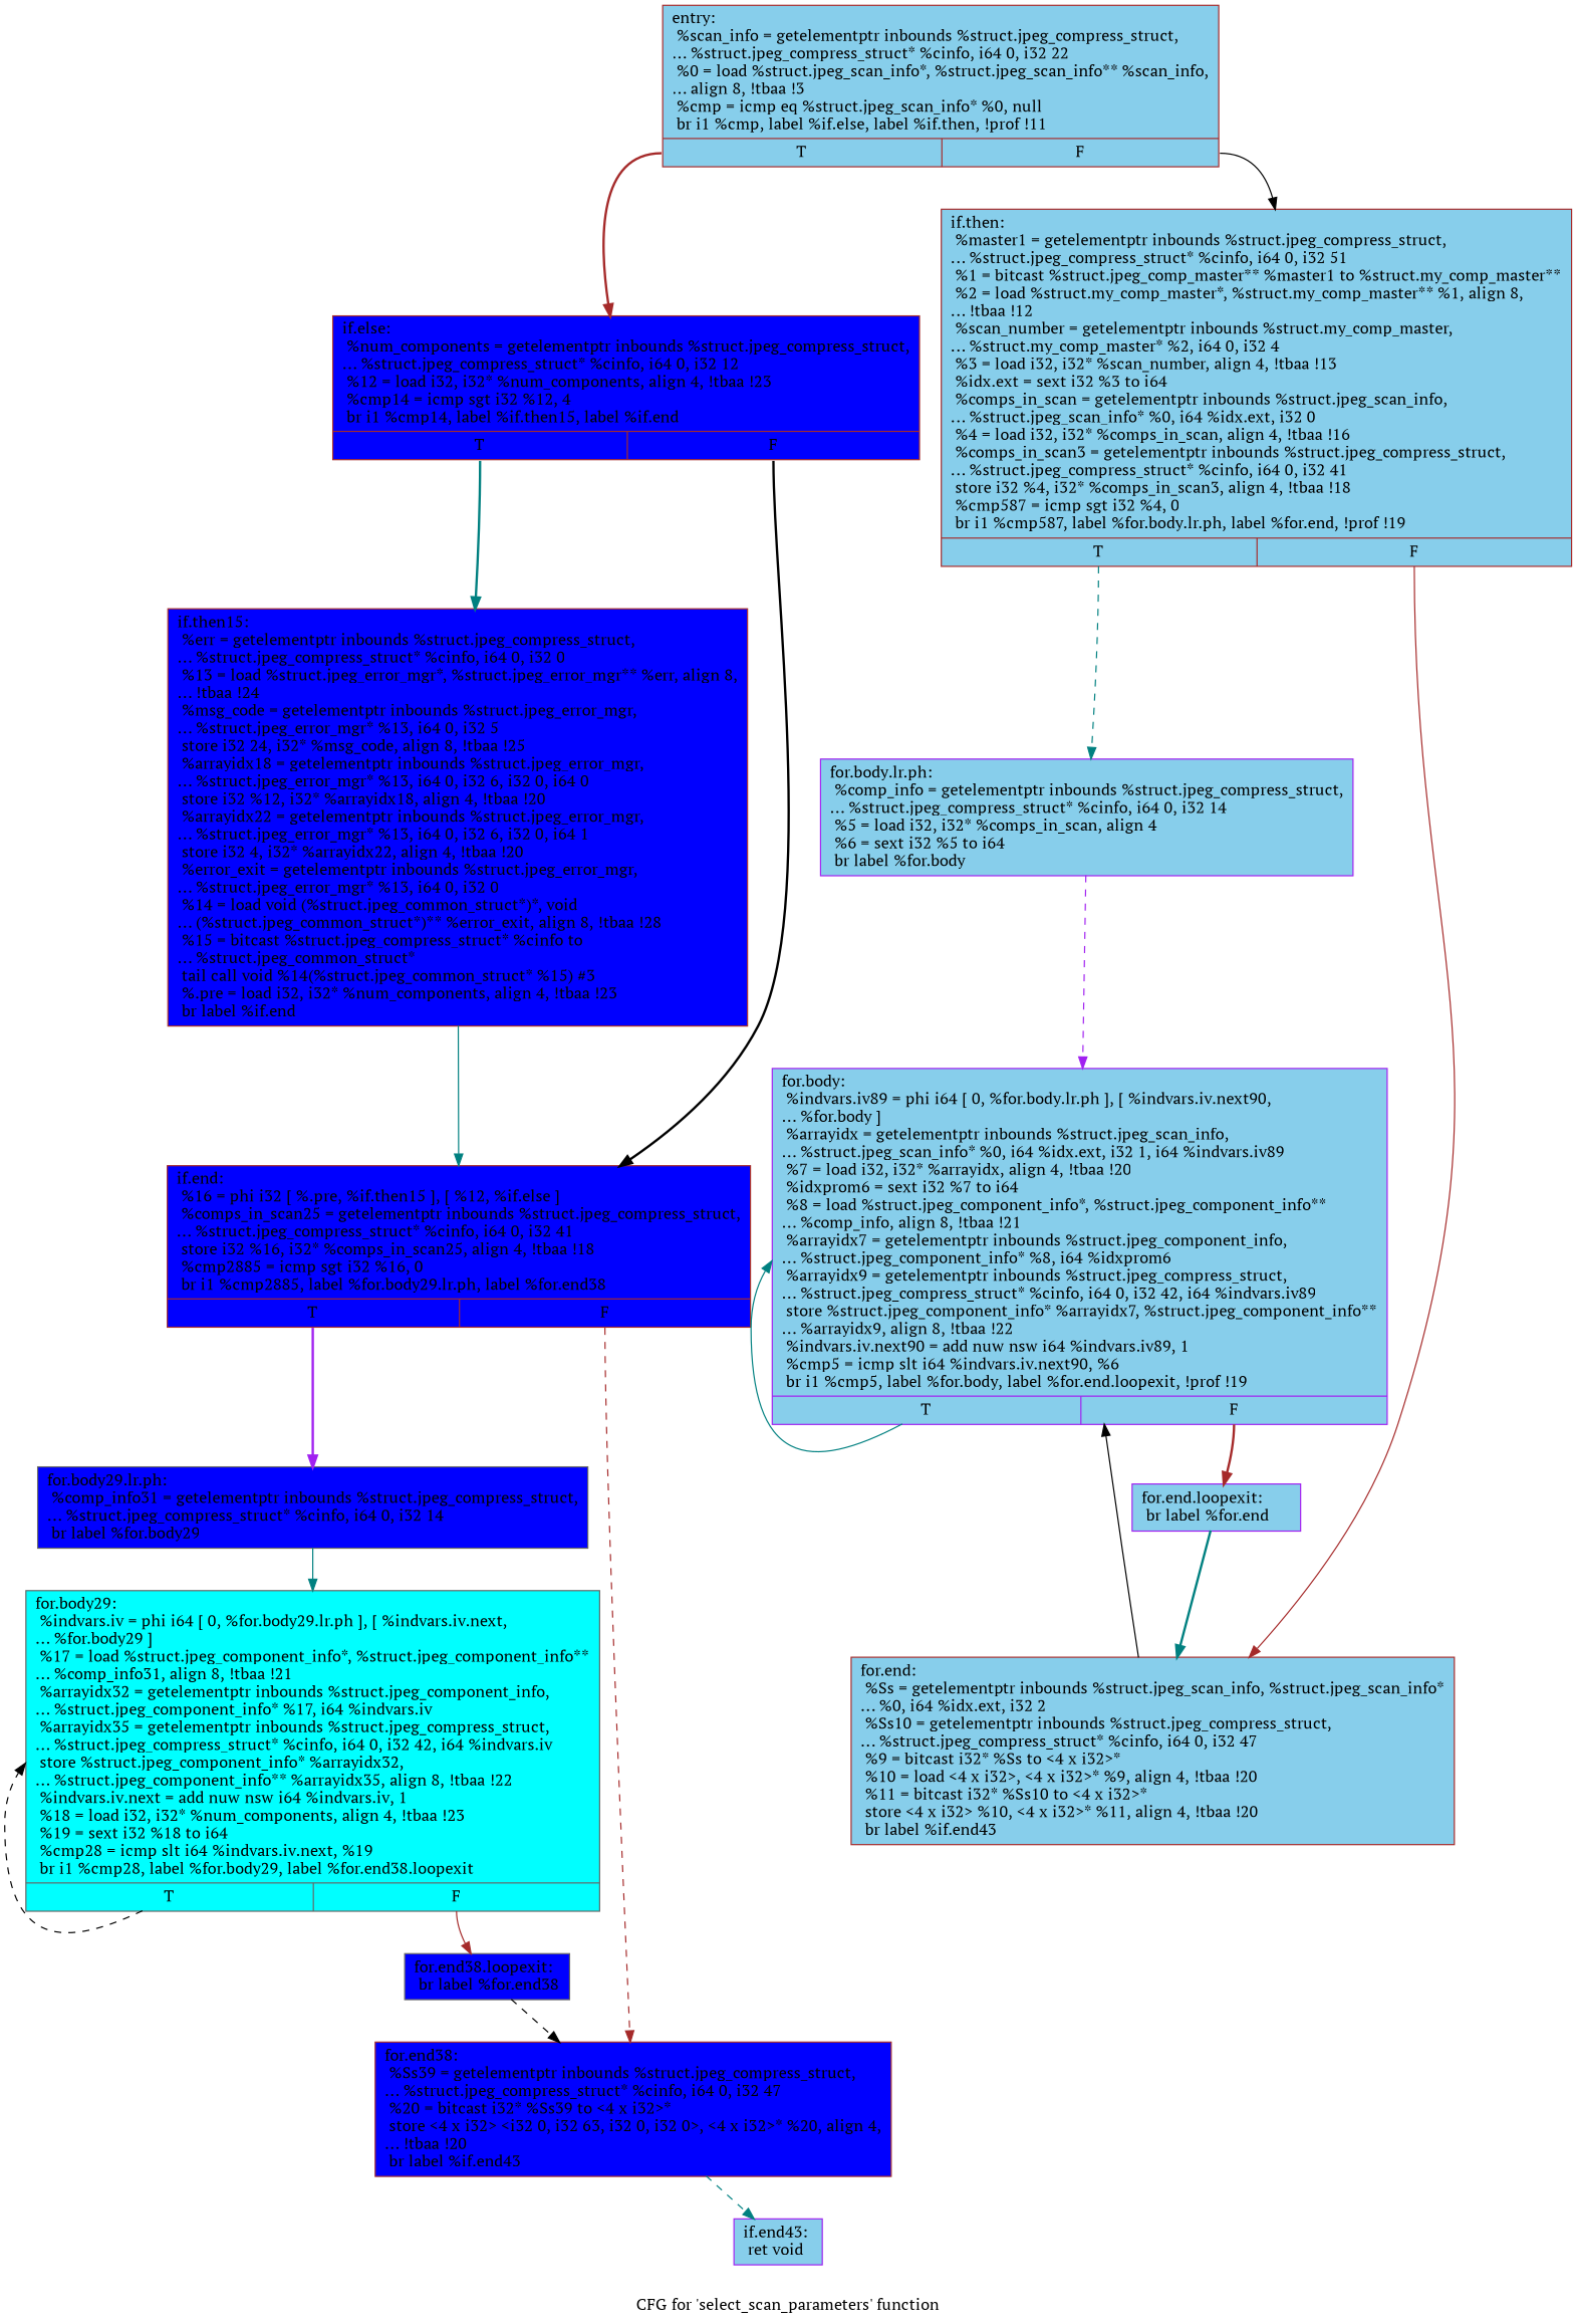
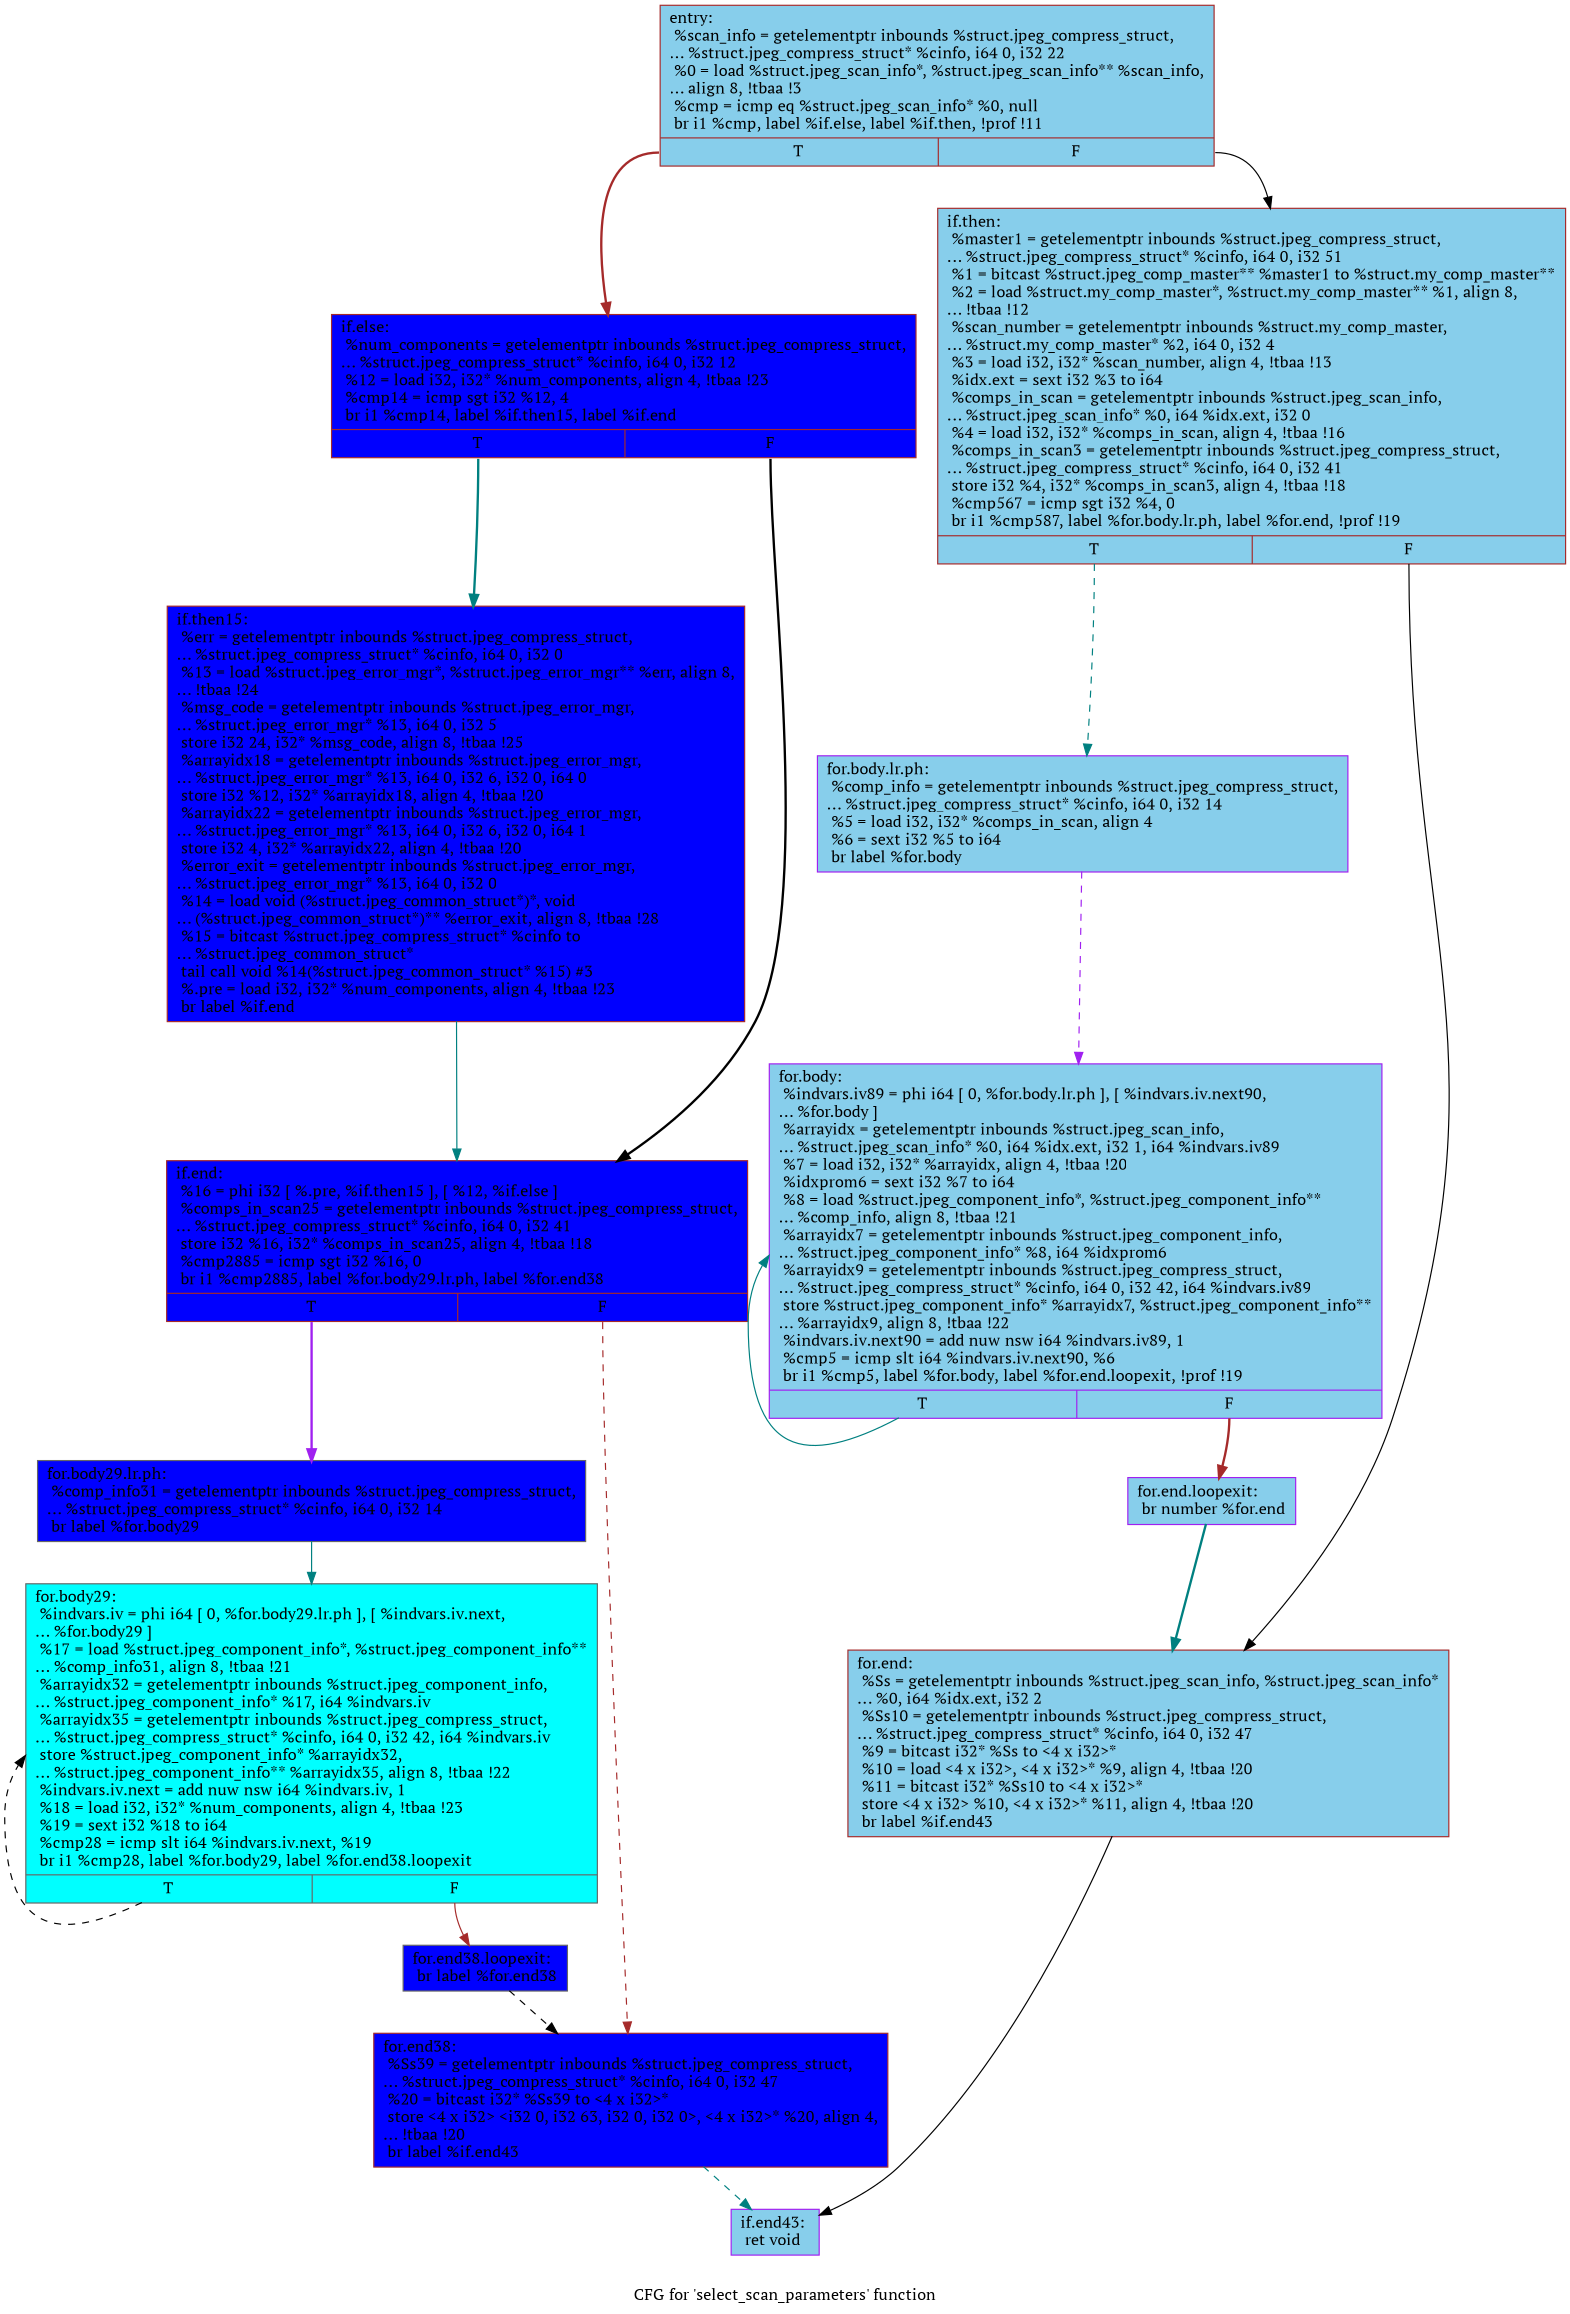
  digraph {
    fontname="PT Serif"
    label="CFG for 'select_scan_parameters' function"
    node [color=brown fillcolor=skyblue fontname="PT Serif" shape=record style=filled]
    edge [color=teal fontname="PT Serif" style=solid]
    n1 [label="{entry:\l  %scan_info = getelementptr inbounds %struct.jpeg_compress_struct,\l... %struct.jpeg_compress_struct* %cinfo, i64 0, i32 22\l  %0 = load %struct.jpeg_scan_info*, %struct.jpeg_scan_info** %scan_info,\l... align 8, !tbaa !3\l  %cmp = icmp eq %struct.jpeg_scan_info* %0, null\l  br i1 %cmp, label %if.else, label %if.then, !prof !11\l|{<s0>T|<s1>F}}"]
    n2 [fillcolor=blue label="{if.else:                                          \l  %num_components = getelementptr inbounds %struct.jpeg_compress_struct,\l... %struct.jpeg_compress_struct* %cinfo, i64 0, i32 12\l  %12 = load i32, i32* %num_components, align 4, !tbaa !23\l  %cmp14 = icmp sgt i32 %12, 4\l  br i1 %cmp14, label %if.then15, label %if.end\l|{<s0>T|<s1>F}}"]
-   n3 [label="{if.then:                                          \l  %master1 = getelementptr inbounds %struct.jpeg_compress_struct,\l... %struct.jpeg_compress_struct* %cinfo, i64 0, i32 51\l  %1 = bitcast %struct.jpeg_comp_master** %master1 to %struct.my_comp_master**\l  %2 = load %struct.my_comp_master*, %struct.my_comp_master** %1, align 8,\l... !tbaa !12\l  %scan_number = getelementptr inbounds %struct.my_comp_master,\l... %struct.my_comp_master* %2, i64 0, i32 4\l  %3 = load i32, i32* %scan_number, align 4, !tbaa !13\l  %idx.ext = sext i32 %3 to i64\l  %comps_in_scan = getelementptr inbounds %struct.jpeg_scan_info,\l... %struct.jpeg_scan_info* %0, i64 %idx.ext, i32 0\l  %4 = load i32, i32* %comps_in_scan, align 4, !tbaa !16\l  %comps_in_scan3 = getelementptr inbounds %struct.jpeg_compress_struct,\l... %struct.jpeg_compress_struct* %cinfo, i64 0, i32 41\l  store i32 %4, i32* %comps_in_scan3, align 4, !tbaa !18\l  %cmp587 = icmp sgt i32 %4, 0\l  br i1 %cmp587, label %for.body.lr.ph, label %for.end, !prof !19\l|{<s0>T|<s1>F}}"]
+   n3 [label="{if.then:                                          \l  %master1 = getelementptr inbounds %struct.jpeg_compress_struct,\l... %struct.jpeg_compress_struct* %cinfo, i64 0, i32 51\l  %1 = bitcast %struct.jpeg_comp_master** %master1 to %struct.my_comp_master**\l  %2 = load %struct.my_comp_master*, %struct.my_comp_master** %1, align 8,\l... !tbaa !12\l  %scan_number = getelementptr inbounds %struct.my_comp_master,\l... %struct.my_comp_master* %2, i64 0, i32 4\l  %3 = load i32, i32* %scan_number, align 4, !tbaa !13\l  %idx.ext = sext i32 %3 to i64\l  %comps_in_scan = getelementptr inbounds %struct.jpeg_scan_info,\l... %struct.jpeg_scan_info* %0, i64 %idx.ext, i32 0\l  %4 = load i32, i32* %comps_in_scan, align 4, !tbaa !16\l  %comps_in_scan3 = getelementptr inbounds %struct.jpeg_compress_struct,\l... %struct.jpeg_compress_struct* %cinfo, i64 0, i32 41\l  store i32 %4, i32* %comps_in_scan3, align 4, !tbaa !18\l  %cmp567 = icmp sgt i32 %4, 0\l  br i1 %cmp587, label %for.body.lr.ph, label %for.end, !prof !19\l|{<s0>T|<s1>F}}"]
    n4 [fillcolor=blue label="{if.then15:                                        \l  %err = getelementptr inbounds %struct.jpeg_compress_struct,\l... %struct.jpeg_compress_struct* %cinfo, i64 0, i32 0\l  %13 = load %struct.jpeg_error_mgr*, %struct.jpeg_error_mgr** %err, align 8,\l... !tbaa !24\l  %msg_code = getelementptr inbounds %struct.jpeg_error_mgr,\l... %struct.jpeg_error_mgr* %13, i64 0, i32 5\l  store i32 24, i32* %msg_code, align 8, !tbaa !25\l  %arrayidx18 = getelementptr inbounds %struct.jpeg_error_mgr,\l... %struct.jpeg_error_mgr* %13, i64 0, i32 6, i32 0, i64 0\l  store i32 %12, i32* %arrayidx18, align 4, !tbaa !20\l  %arrayidx22 = getelementptr inbounds %struct.jpeg_error_mgr,\l... %struct.jpeg_error_mgr* %13, i64 0, i32 6, i32 0, i64 1\l  store i32 4, i32* %arrayidx22, align 4, !tbaa !20\l  %error_exit = getelementptr inbounds %struct.jpeg_error_mgr,\l... %struct.jpeg_error_mgr* %13, i64 0, i32 0\l  %14 = load void (%struct.jpeg_common_struct*)*, void\l... (%struct.jpeg_common_struct*)** %error_exit, align 8, !tbaa !28\l  %15 = bitcast %struct.jpeg_compress_struct* %cinfo to\l... %struct.jpeg_common_struct*\l  tail call void %14(%struct.jpeg_common_struct* %15) #3\l  %.pre = load i32, i32* %num_components, align 4, !tbaa !23\l  br label %if.end\l}"]
    n5 [fillcolor=blue label="{if.end:                                           \l  %16 = phi i32 [ %.pre, %if.then15 ], [ %12, %if.else ]\l  %comps_in_scan25 = getelementptr inbounds %struct.jpeg_compress_struct,\l... %struct.jpeg_compress_struct* %cinfo, i64 0, i32 41\l  store i32 %16, i32* %comps_in_scan25, align 4, !tbaa !18\l  %cmp2885 = icmp sgt i32 %16, 0\l  br i1 %cmp2885, label %for.body29.lr.ph, label %for.end38\l|{<s0>T|<s1>F}}"]
    n6 [color=purple label="{for.body.lr.ph:                                   \l  %comp_info = getelementptr inbounds %struct.jpeg_compress_struct,\l... %struct.jpeg_compress_struct* %cinfo, i64 0, i32 14\l  %5 = load i32, i32* %comps_in_scan, align 4\l  %6 = sext i32 %5 to i64\l  br label %for.body\l}"]
    n7 [label="{for.end:                                          \l  %Ss = getelementptr inbounds %struct.jpeg_scan_info, %struct.jpeg_scan_info*\l... %0, i64 %idx.ext, i32 2\l  %Ss10 = getelementptr inbounds %struct.jpeg_compress_struct,\l... %struct.jpeg_compress_struct* %cinfo, i64 0, i32 47\l  %9 = bitcast i32* %Ss to \<4 x i32\>*\l  %10 = load \<4 x i32\>, \<4 x i32\>* %9, align 4, !tbaa !20\l  %11 = bitcast i32* %Ss10 to \<4 x i32\>*\l  store \<4 x i32\> %10, \<4 x i32\>* %11, align 4, !tbaa !20\l  br label %if.end43\l}"]
    n8 [color=gray40 fillcolor=blue label="{for.body29.lr.ph:                                 \l  %comp_info31 = getelementptr inbounds %struct.jpeg_compress_struct,\l... %struct.jpeg_compress_struct* %cinfo, i64 0, i32 14\l  br label %for.body29\l}"]
    n9 [fillcolor=blue label="{for.end38:                                        \l  %Ss39 = getelementptr inbounds %struct.jpeg_compress_struct,\l... %struct.jpeg_compress_struct* %cinfo, i64 0, i32 47\l  %20 = bitcast i32* %Ss39 to \<4 x i32\>*\l  store \<4 x i32\> \<i32 0, i32 63, i32 0, i32 0\>, \<4 x i32\>* %20, align 4,\l... !tbaa !20\l  br label %if.end43\l}"]
    n10 [color=purple label="{for.body:                                         \l  %indvars.iv89 = phi i64 [ 0, %for.body.lr.ph ], [ %indvars.iv.next90,\l... %for.body ]\l  %arrayidx = getelementptr inbounds %struct.jpeg_scan_info,\l... %struct.jpeg_scan_info* %0, i64 %idx.ext, i32 1, i64 %indvars.iv89\l  %7 = load i32, i32* %arrayidx, align 4, !tbaa !20\l  %idxprom6 = sext i32 %7 to i64\l  %8 = load %struct.jpeg_component_info*, %struct.jpeg_component_info**\l... %comp_info, align 8, !tbaa !21\l  %arrayidx7 = getelementptr inbounds %struct.jpeg_component_info,\l... %struct.jpeg_component_info* %8, i64 %idxprom6\l  %arrayidx9 = getelementptr inbounds %struct.jpeg_compress_struct,\l... %struct.jpeg_compress_struct* %cinfo, i64 0, i32 42, i64 %indvars.iv89\l  store %struct.jpeg_component_info* %arrayidx7, %struct.jpeg_component_info**\l... %arrayidx9, align 8, !tbaa !22\l  %indvars.iv.next90 = add nuw nsw i64 %indvars.iv89, 1\l  %cmp5 = icmp slt i64 %indvars.iv.next90, %6\l  br i1 %cmp5, label %for.body, label %for.end.loopexit, !prof !19\l|{<s0>T|<s1>F}}"]
    n11 [color=purple label="{if.end43:                                         \l  ret void\l}"]
-   n12 [color=purple label="{for.end.loopexit:                                 \l  br label %for.end\l}"]
+   n12 [color=purple label="{for.end.loopexit:                                 \l  br number %for.end\l}"]
    n13 [color=gray40 fillcolor=cyan label="{for.body29:                                       \l  %indvars.iv = phi i64 [ 0, %for.body29.lr.ph ], [ %indvars.iv.next,\l... %for.body29 ]\l  %17 = load %struct.jpeg_component_info*, %struct.jpeg_component_info**\l... %comp_info31, align 8, !tbaa !21\l  %arrayidx32 = getelementptr inbounds %struct.jpeg_component_info,\l... %struct.jpeg_component_info* %17, i64 %indvars.iv\l  %arrayidx35 = getelementptr inbounds %struct.jpeg_compress_struct,\l... %struct.jpeg_compress_struct* %cinfo, i64 0, i32 42, i64 %indvars.iv\l  store %struct.jpeg_component_info* %arrayidx32,\l... %struct.jpeg_component_info** %arrayidx35, align 8, !tbaa !22\l  %indvars.iv.next = add nuw nsw i64 %indvars.iv, 1\l  %18 = load i32, i32* %num_components, align 4, !tbaa !23\l  %19 = sext i32 %18 to i64\l  %cmp28 = icmp slt i64 %indvars.iv.next, %19\l  br i1 %cmp28, label %for.body29, label %for.end38.loopexit\l|{<s0>T|<s1>F}}"]
    n14 [color=gray40 fillcolor=blue label="{for.end38.loopexit:                               \l  br label %for.end38\l}"]
    n1 -> n2 [color=brown style=bold tailport=s0]
    n1 -> n3 [color=black tailport=s1]
    n2 -> n4 [style=bold tailport=s0]
    n2 -> n5 [color=black style=bold tailport=s1]
    n3 -> n6 [style=dashed tailport=s0]
-   n3 -> n7 [color=brown tailport=s1]
+   n3 -> n7 [color=black tailport=s1]
    n4 -> n5
    n5 -> n8 [color=purple style=bold tailport=s0]
    n5 -> n9 [color=brown style=dashed tailport=s1]
    n6 -> n10 [color=purple style=dashed]
-   n7 -> n10 [color=black]
+   n7 -> n11 [color=black]
    n8 -> n13
    n9 -> n11 [style=dashed]
    n10 -> n10 [tailport=s0]
    n10 -> n12 [color=brown style=bold tailport=s1]
    n12 -> n7 [style=bold]
    n13 -> n13 [color=black style=dashed tailport=s0]
    n13 -> n14 [color=brown tailport=s1]
    n14 -> n9 [color=black style=dashed]
  }
